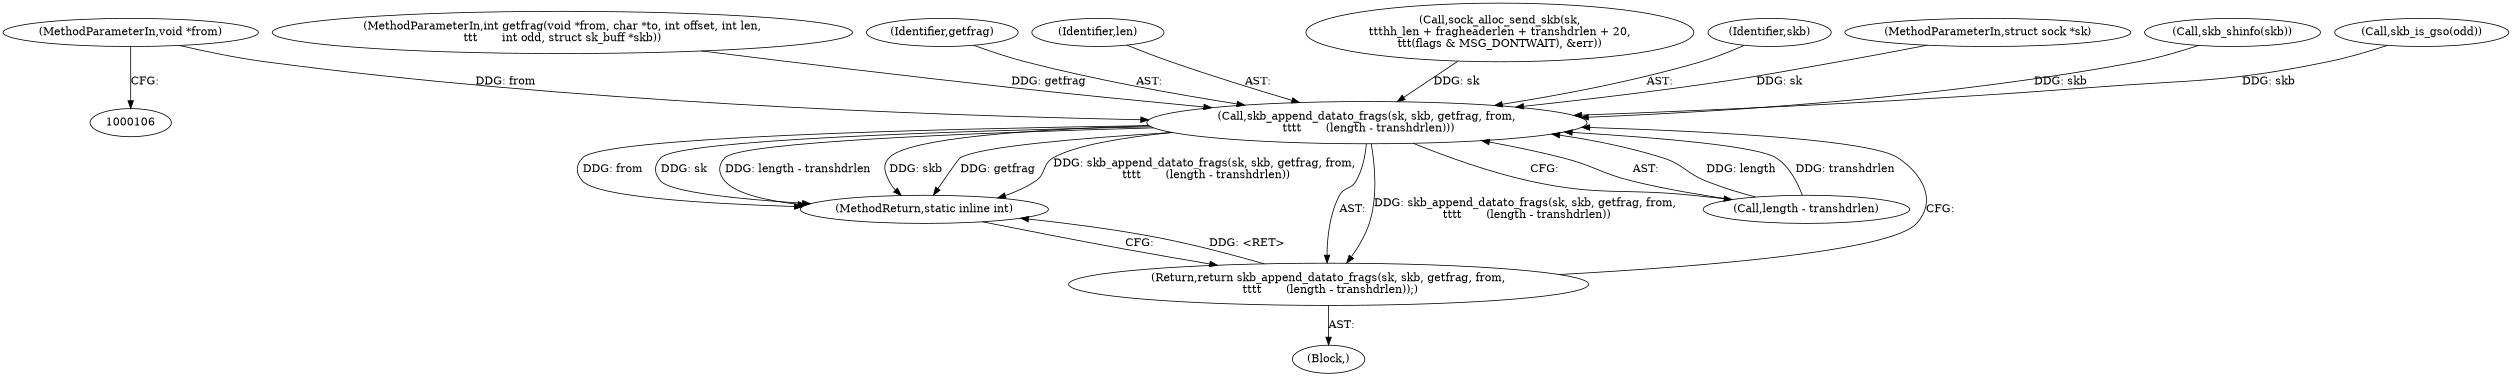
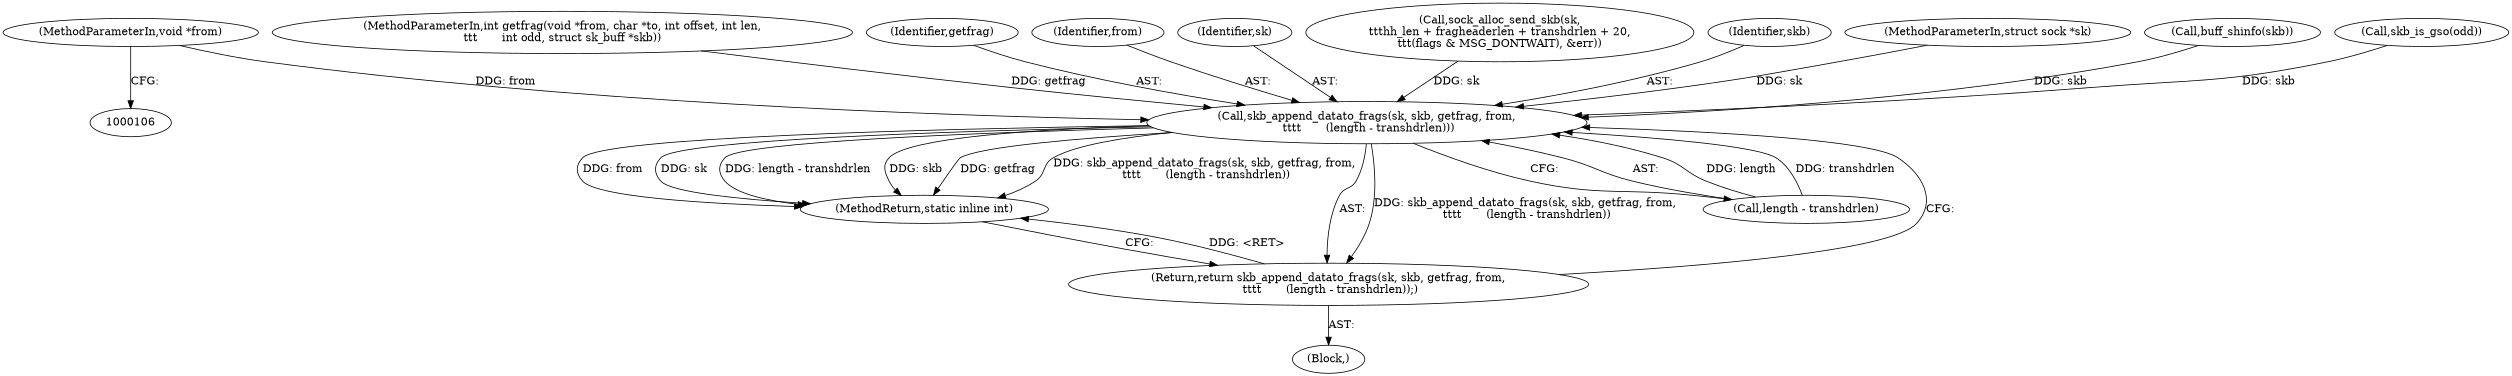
  digraph {
    n1 [label="(MethodParameterIn,void *from)"]
    n2 [label="(Call,skb_append_datato_frags(sk, skb, getfrag, from,\n \t\t\t\t       (length - transhdrlen)))"]
    1000106
    n4 [label="(MethodReturn,static inline int)"]
    n5 [label="(Return,return skb_append_datato_frags(sk, skb, getfrag, from,\n \t\t\t\t       (length - transhdrlen));)"]
    n6 [label="(Call,length - transhdrlen)"]
    n7 [label="(Block,)"]
    n8 [label="(MethodParameterIn,int getfrag(void *from, char *to, int offset, int len,\n\t\t\t       int odd, struct sk_buff *skb))"]
    n9 [label="(Identifier,getfrag)"]
-   n10 [label="(Identifier,len)"]
+   n10 [label="(Identifier,from)"]
+   n11 [label="(Identifier,sk)"]
    n12 [label="(Call,sock_alloc_send_skb(sk,\n\t\t\thh_len + fragheaderlen + transhdrlen + 20,\n\t\t\t(flags & MSG_DONTWAIT), &err))"]
    n13 [label="(Identifier,skb)"]
    n14 [label="(MethodParameterIn,struct sock *sk)"]
-   n15 [label="(Call,skb_shinfo(skb))"]
+   n15 [label="(Call,buff_shinfo(skb))"]
    n16 [label="(Call,skb_is_gso(odd))"]
    n1 -> n2 [label="DDG: from"]
    n1 -> 1000106 [label="CFG: "]
    n2 -> n4 [label="DDG: from"]
    n2 -> n4 [label="DDG: sk"]
    n2 -> n4 [label="DDG: length - transhdrlen"]
    n2 -> n4 [label="DDG: skb"]
    n2 -> n4 [label="DDG: getfrag"]
    n2 -> n4 [label="DDG: skb_append_datato_frags(sk, skb, getfrag, from,\n \t\t\t\t       (length - transhdrlen))"]
    n2 -> n5 [label="AST: "]
    n2 -> n5 [label="DDG: skb_append_datato_frags(sk, skb, getfrag, from,\n \t\t\t\t       (length - transhdrlen))"]
    n2 -> n6 [label="CFG: "]
    n4 -> n5 [label="CFG: "]
    n5 -> n2 [label="CFG: "]
    n5 -> n4 [label="DDG: <RET>"]
    n5 -> n7 [label="AST: "]
    n6 -> n2 [label="AST: "]
    n6 -> n2 [label="DDG: length"]
    n6 -> n2 [label="DDG: transhdrlen"]
    n8 -> n2 [label="DDG: getfrag"]
    n9 -> n2 [label="AST: "]
    n10 -> n2 [label="AST: "]
+   n11 -> n2 [label="AST: "]
    n12 -> n2 [label="DDG: sk"]
    n13 -> n2 [label="AST: "]
    n14 -> n2 [label="DDG: sk"]
    n15 -> n2 [label="DDG: skb"]
    n16 -> n2 [label="DDG: skb"]
  }
